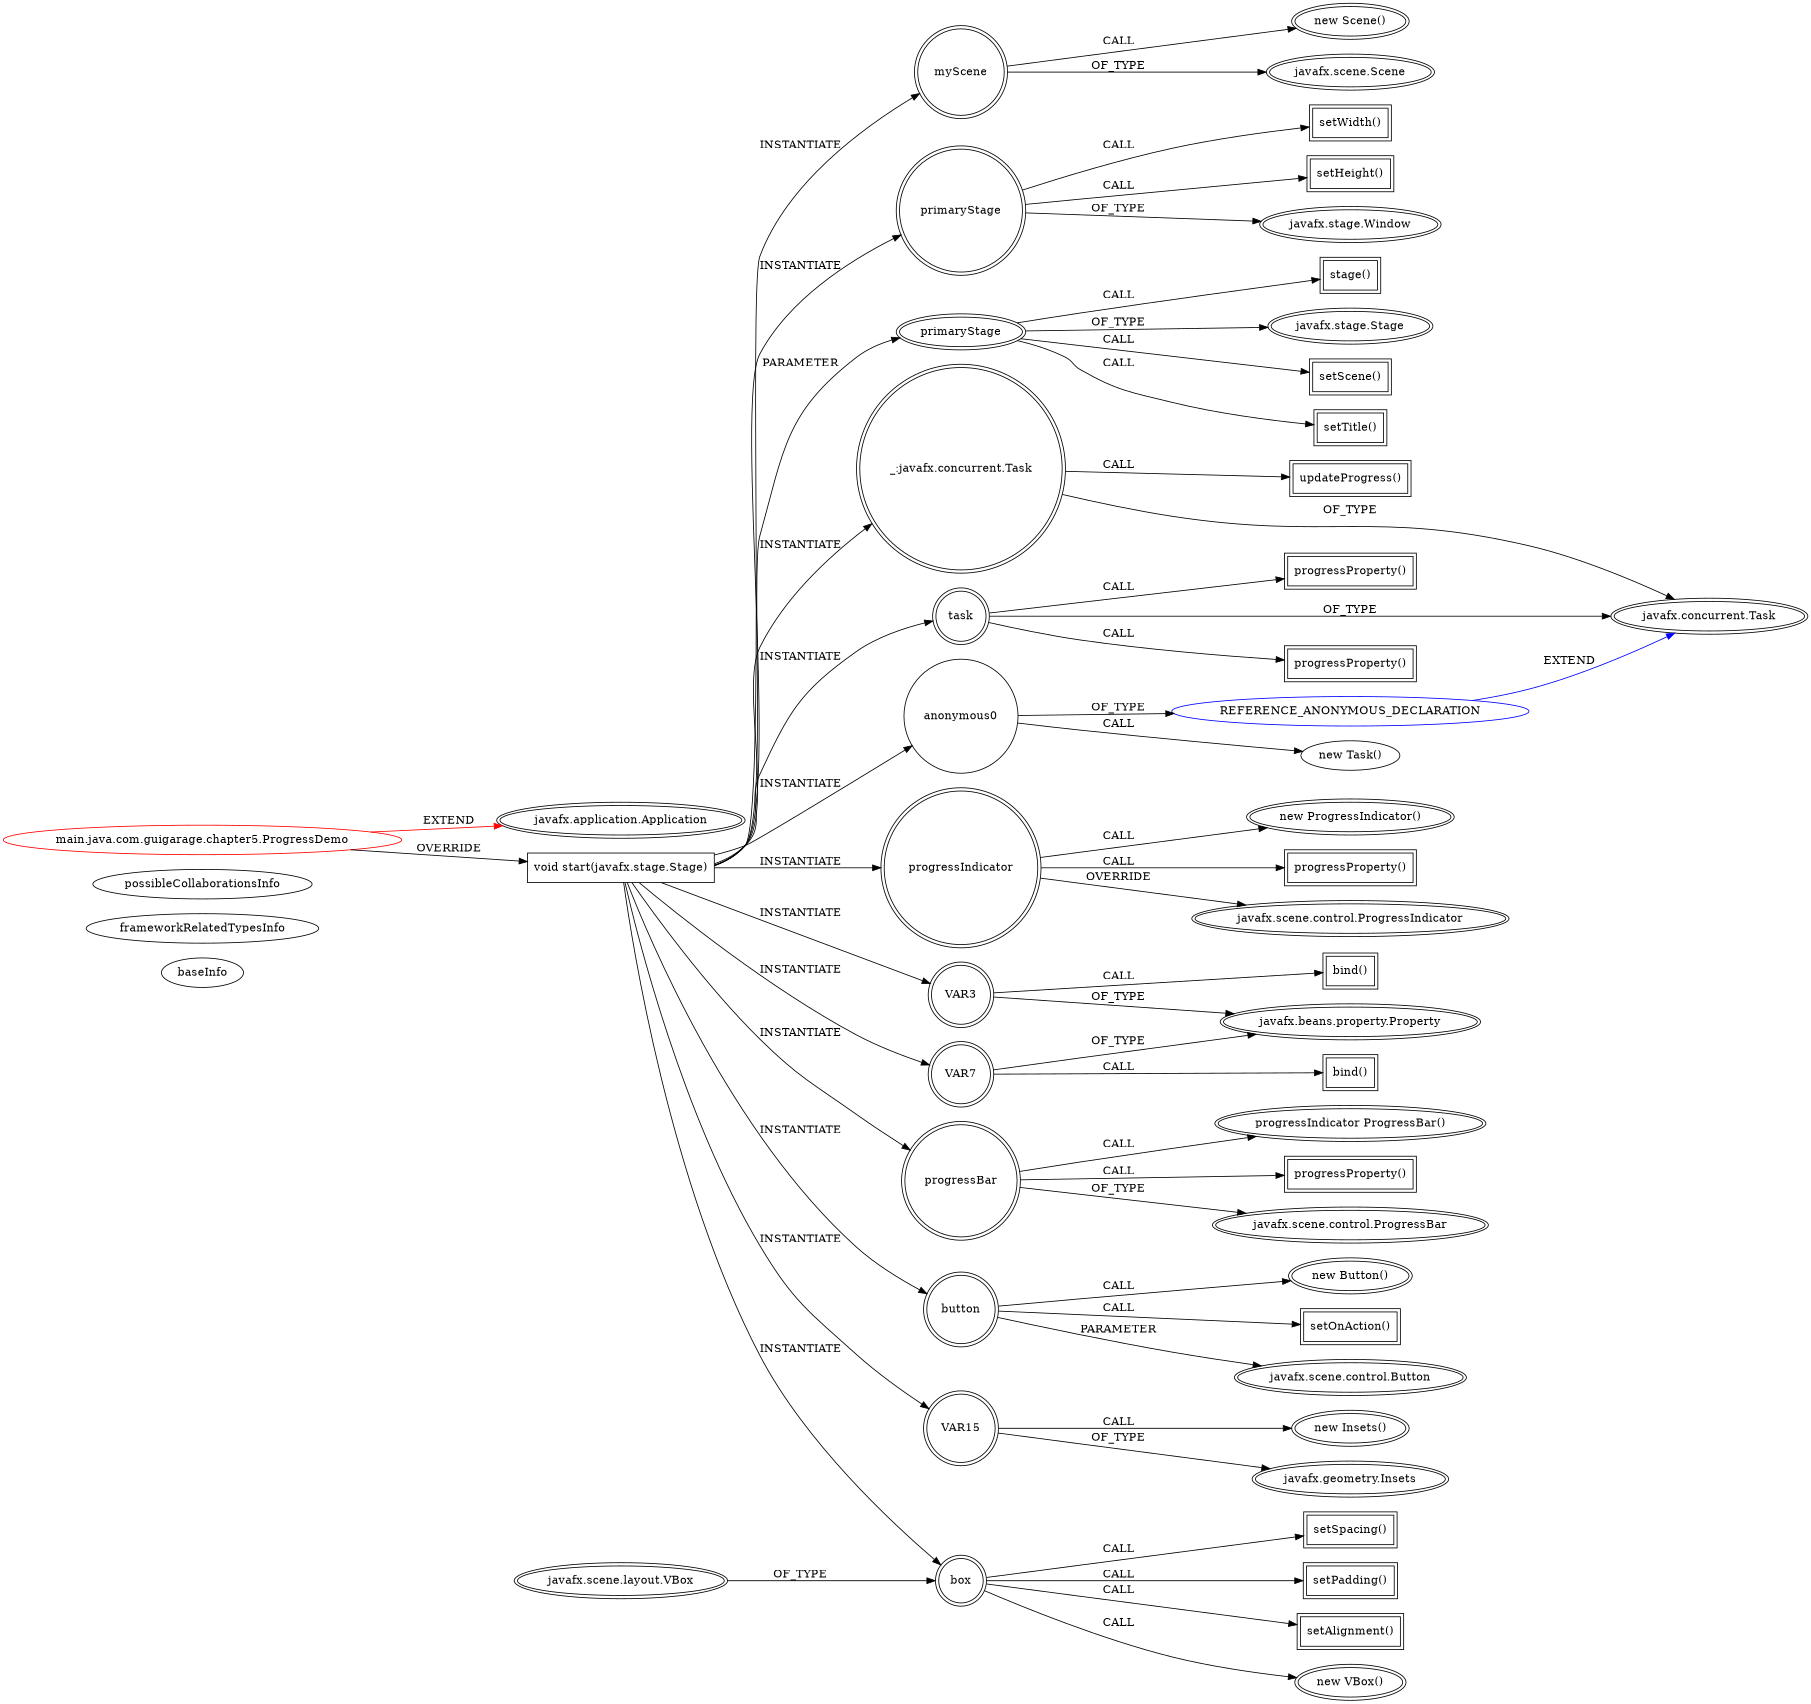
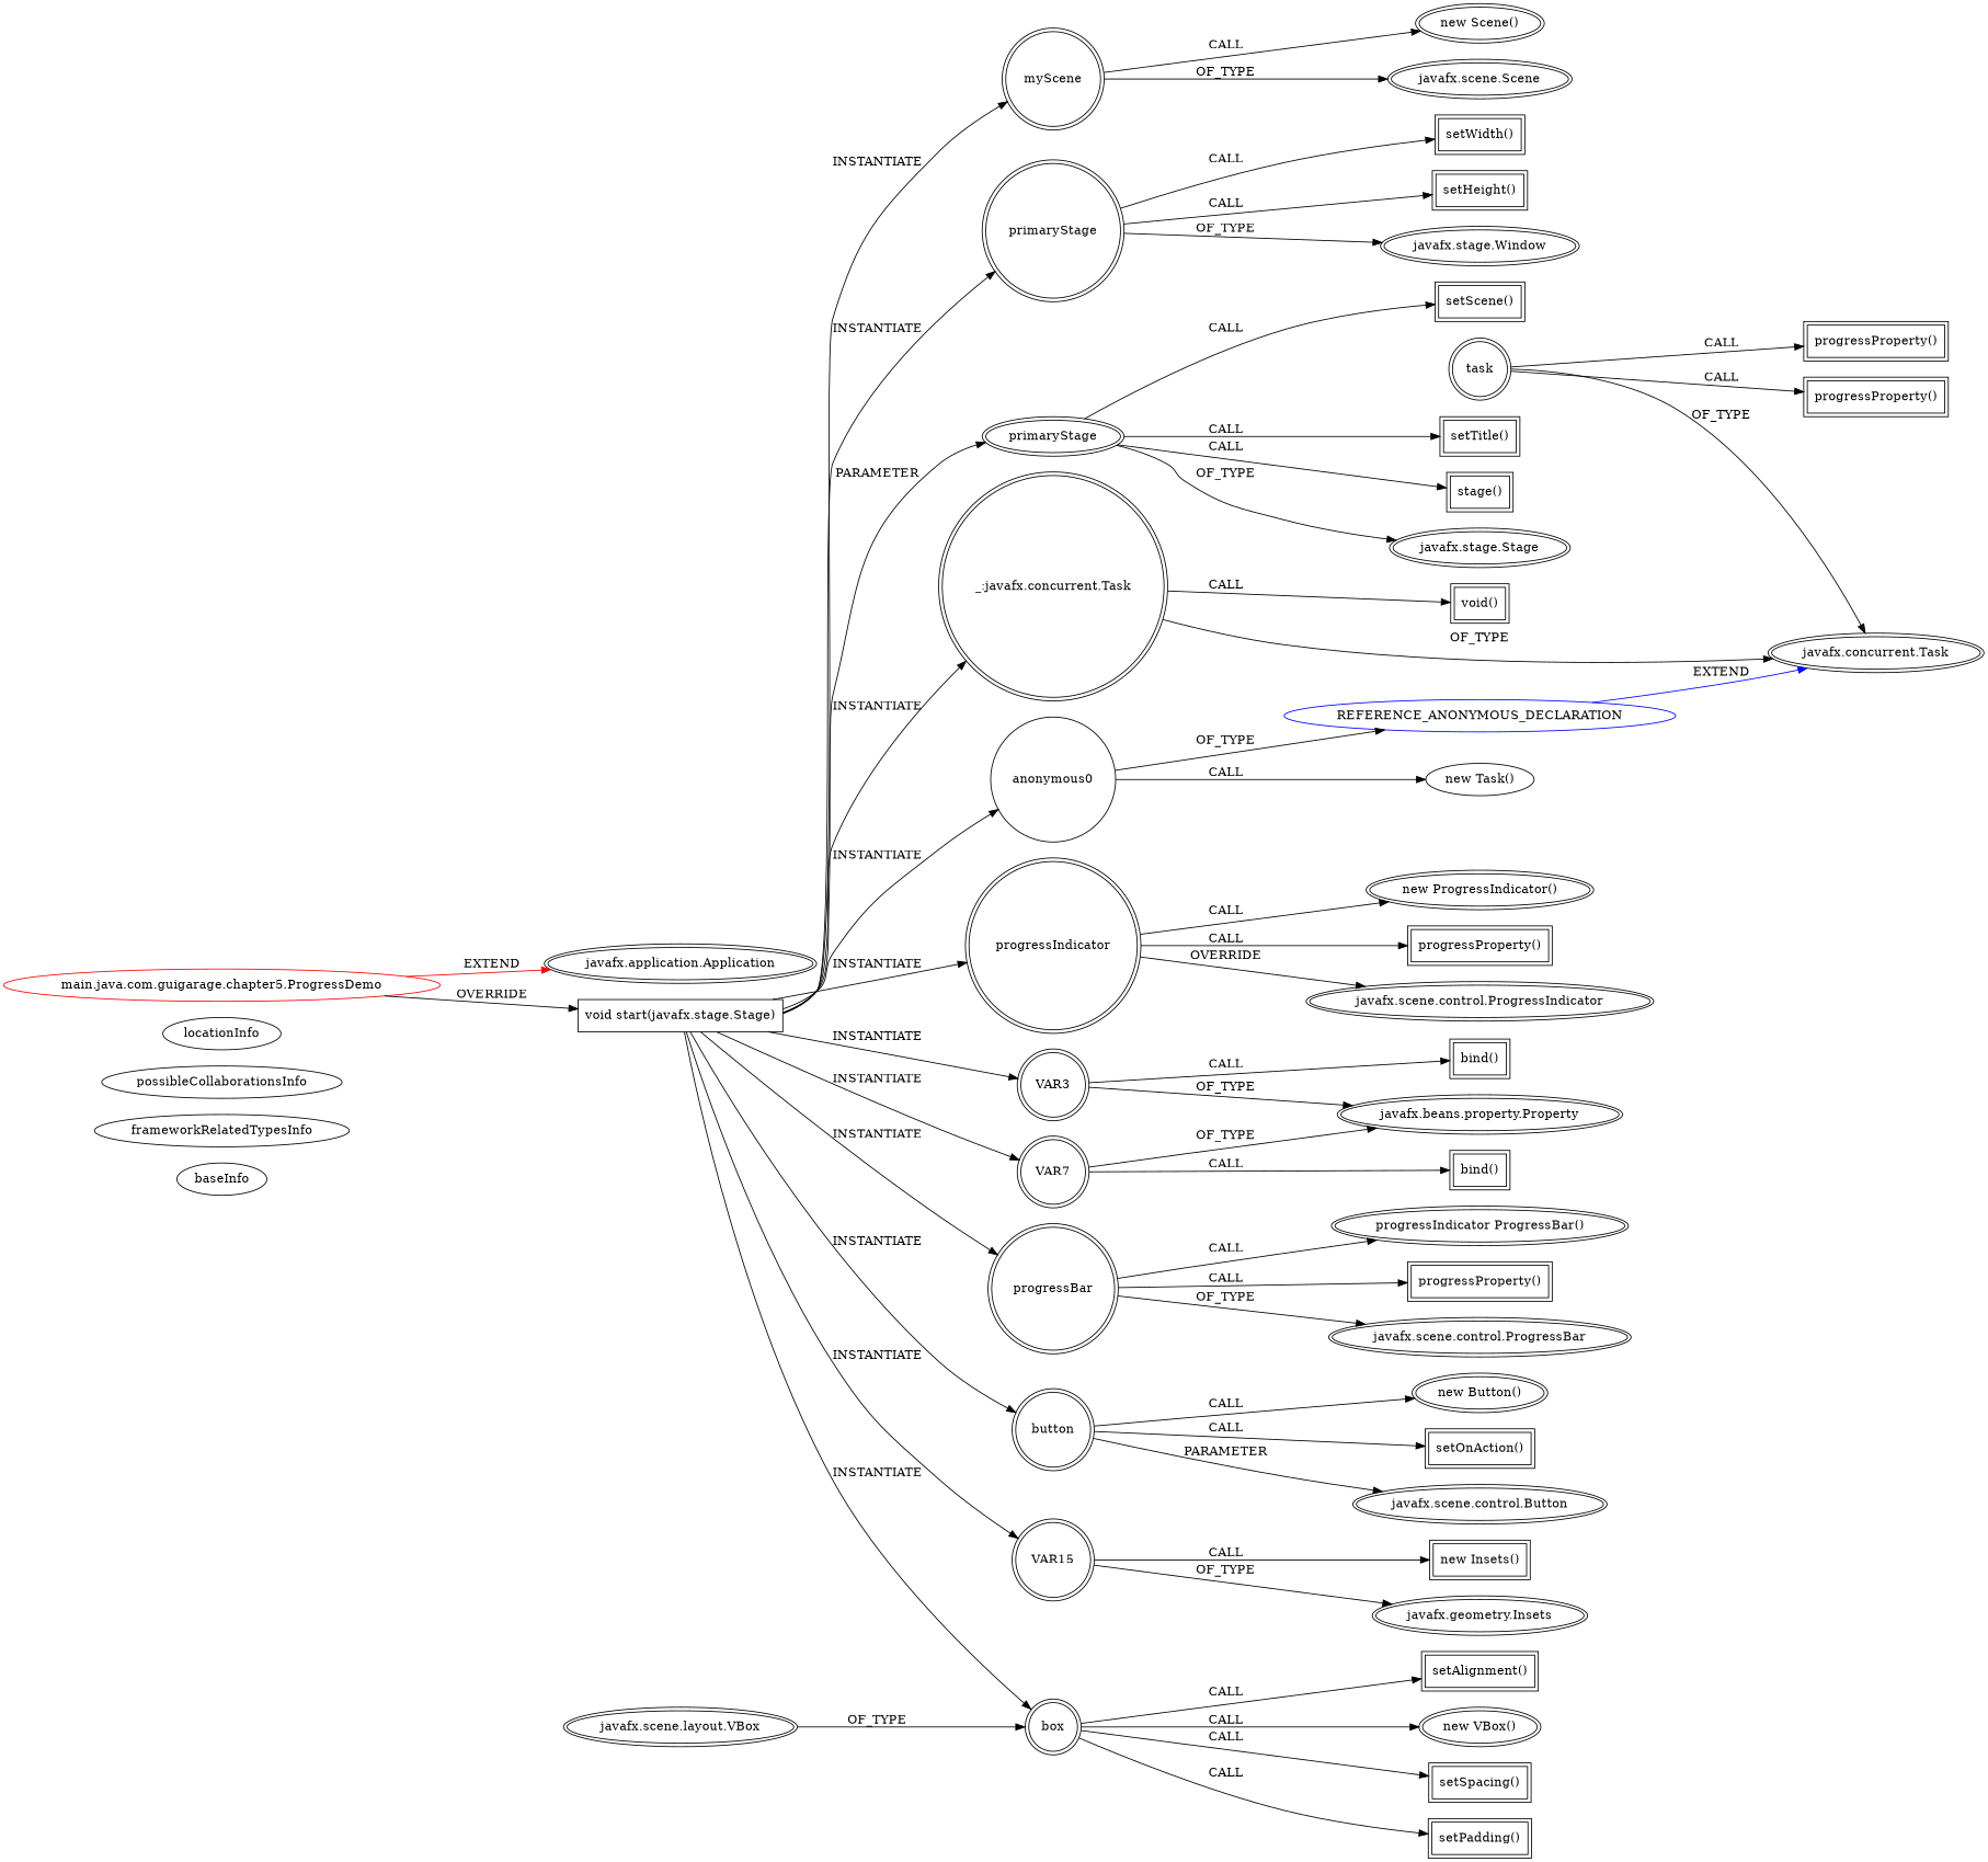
  digraph {
    rankdir=LR
    node [isFrameworkType=true vertexType=INSIDE_CALL peripheries=2]
    baseInfo [category=extension_graph graphId=2859 isAnonymous=false possibleRelation=true isFrameworkType="" vertexType="" peripheries=""]
    frameworkRelatedTypesInfo [0="javafx.application.Application" isFrameworkType="" vertexType="" peripheries=""]
    possibleCollaborationsInfo [0="2859~OVERRIDING_METHOD_DECLARATION-INSTANTIATION-~javafx.application.Application ~javafx.concurrent.Task ~false~true" isFrameworkType="" vertexType="" peripheries=""]
+   locationInfo [contextSignature=ProgressDemo filePath="/guigarage-mastering-javafx-controls/mastering-javafx-controls-master/src/main/java/com/guigarage/chapter5/ProgressDemo.java" graphId=2859 projectName="guigarage-mastering-javafx-controls" isFrameworkType="" vertexType="" peripheries=""]
    n5 [color=red isFrameworkType=false label="main.java.com.guigarage.chapter5.ProgressDemo" vertexType=ROOT_CLIENT_CLASS_DECLARATION peripheries=""]
    n6 [label="javafx.application.Application" vertexType=FRAMEWORK_CLASS_TYPE]
    n7 [isFrameworkType=false label="void start(javafx.stage.Stage)" shape=box vertexType=OVERRIDING_METHOD_DECLARATION peripheries=""]
    n8 [label=primaryStage vertexType=PARAMETER_DECLARATION]
    n9 [isFrameworkType=false label=anonymous0 shape=circle vertexType=VARIABLE_EXPRESION peripheries=""]
    n10 [label="_:javafx.concurrent.Task" shape=circle vertexType=VARIABLE_EXPRESION]
    n11 [label=progressIndicator shape=circle vertexType=VARIABLE_EXPRESION]
    n12 [label=VAR3 shape=circle vertexType=VARIABLE_EXPRESION]
    n13 [label=task shape=circle vertexType=VARIABLE_EXPRESION]
    n14 [label=progressBar shape=circle vertexType=VARIABLE_EXPRESION]
    n15 [label=VAR7 shape=circle vertexType=VARIABLE_EXPRESION]
    n16 [label=button shape=circle vertexType=VARIABLE_EXPRESION]
    n17 [label=box shape=circle vertexType=VARIABLE_EXPRESION]
    n18 [label=VAR15 shape=circle vertexType=VARIABLE_EXPRESION]
    n19 [label=myScene shape=circle vertexType=VARIABLE_EXPRESION]
    n20 [label=primaryStage shape=circle vertexType=VARIABLE_EXPRESION]
    n21 [label="javafx.stage.Stage" vertexType=FRAMEWORK_CLASS_TYPE]
    n22 [label="setScene()" shape=box]
    n23 [label="setTitle()" shape=box]
    n24 [label="stage()" shape=box]
    n25 [color=blue isFrameworkType=false label=REFERENCE_ANONYMOUS_DECLARATION vertexType=REFERENCE_ANONYMOUS_DECLARATION peripheries=""]
    n26 [isFrameworkType=false label="new Task()" vertexType=CONSTRUCTOR_CALL peripheries=""]
    n27 [label="javafx.concurrent.Task" vertexType=FRAMEWORK_CLASS_TYPE]
-   n28 [label="updateProgress()" shape=box]
+   n28 [label="void()" shape=box]
    n29 [label="javafx.scene.control.ProgressIndicator" vertexType=FRAMEWORK_CLASS_TYPE]
    n30 [label="new ProgressIndicator()" vertexType=CONSTRUCTOR_CALL]
    n31 [label="progressProperty()" shape=box]
    n32 [label="javafx.beans.property.Property" vertexType=FRAMEWORK_INTERFACE_TYPE]
    n33 [label="bind()" shape=box]
    n34 [label="progressProperty()" shape=box]
    n35 [label="progressProperty()" shape=box]
    n36 [label="javafx.scene.control.ProgressBar" vertexType=FRAMEWORK_CLASS_TYPE]
    n37 [label="progressIndicator ProgressBar()" vertexType=CONSTRUCTOR_CALL]
    n38 [label="progressProperty()" shape=box]
    n39 [label="bind()" shape=box]
    n40 [label="javafx.scene.control.Button" vertexType=FRAMEWORK_CLASS_TYPE]
    n41 [label="new Button()" vertexType=CONSTRUCTOR_CALL]
    n42 [label="setOnAction()" shape=box]
    n43 [label="new VBox()" vertexType=CONSTRUCTOR_CALL]
    n44 [label="setSpacing()" shape=box]
    n45 [label="setPadding()" shape=box]
    n46 [label="setAlignment()" shape=box]
    n47 [label="javafx.geometry.Insets" vertexType=FRAMEWORK_CLASS_TYPE]
-   n48 [label="new Insets()" vertexType=CONSTRUCTOR_CALL]
+   n48 [label="new Insets()" vertexType=CONSTRUCTOR_CALL shape=box]
    n49 [label="javafx.scene.Scene" vertexType=FRAMEWORK_CLASS_TYPE]
    n50 [label="new Scene()" vertexType=CONSTRUCTOR_CALL]
    n51 [label="javafx.stage.Window" vertexType=FRAMEWORK_CLASS_TYPE]
    n52 [label="setWidth()" shape=box]
    n53 [label="setHeight()" shape=box]
    n54 [label="javafx.scene.layout.VBox" vertexType=FRAMEWORK_CLASS_TYPE]
    n5 -> n6 [color=red label=EXTEND]
    n5 -> n7 [label=OVERRIDE]
    n7 -> n8 [label=PARAMETER]
    n7 -> n9 [label=INSTANTIATE]
    n7 -> n10 [label=INSTANTIATE]
    n7 -> n11 [label=INSTANTIATE]
    n7 -> n12 [label=INSTANTIATE]
-   n7 -> n13 [label=INSTANTIATE]
    n7 -> n14 [label=INSTANTIATE]
    n7 -> n15 [label=INSTANTIATE]
    n7 -> n16 [label=INSTANTIATE]
    n7 -> n17 [label=INSTANTIATE]
    n7 -> n18 [label=INSTANTIATE]
    n7 -> n19 [label=INSTANTIATE]
    n7 -> n20 [label=INSTANTIATE]
    n8 -> n21 [label=OF_TYPE]
    n8 -> n22 [label=CALL]
    n8 -> n23 [label=CALL]
    n8 -> n24 [label=CALL]
    n9 -> n25 [label=OF_TYPE]
    n9 -> n26 [label=CALL]
    n10 -> n27 [label=OF_TYPE]
    n10 -> n28 [label=CALL]
    n11 -> n29 [label=OVERRIDE]
    n11 -> n30 [label=CALL]
    n11 -> n31 [label=CALL]
    n12 -> n32 [label=OF_TYPE]
    n12 -> n33 [label=CALL]
    n13 -> n27 [label=OF_TYPE]
    n13 -> n34 [label=CALL]
    n13 -> n35 [label=CALL]
    n14 -> n36 [label=OF_TYPE]
    n14 -> n37 [label=CALL]
    n14 -> n38 [label=CALL]
    n15 -> n32 [label=OF_TYPE]
    n15 -> n39 [label=CALL]
    n16 -> n40 [label=PARAMETER]
    n16 -> n41 [label=CALL]
    n16 -> n42 [label=CALL]
    n17 -> n43 [label=CALL]
    n17 -> n44 [label=CALL]
    n17 -> n45 [label=CALL]
    n17 -> n46 [label=CALL]
    n18 -> n47 [label=OF_TYPE]
    n18 -> n48 [label=CALL]
    n19 -> n49 [label=OF_TYPE]
    n19 -> n50 [label=CALL]
    n20 -> n51 [label=OF_TYPE]
    n20 -> n52 [label=CALL]
    n20 -> n53 [label=CALL]
    n25 -> n27 [color=blue label=EXTEND]
    n54 -> n17 [label=OF_TYPE]
  }
